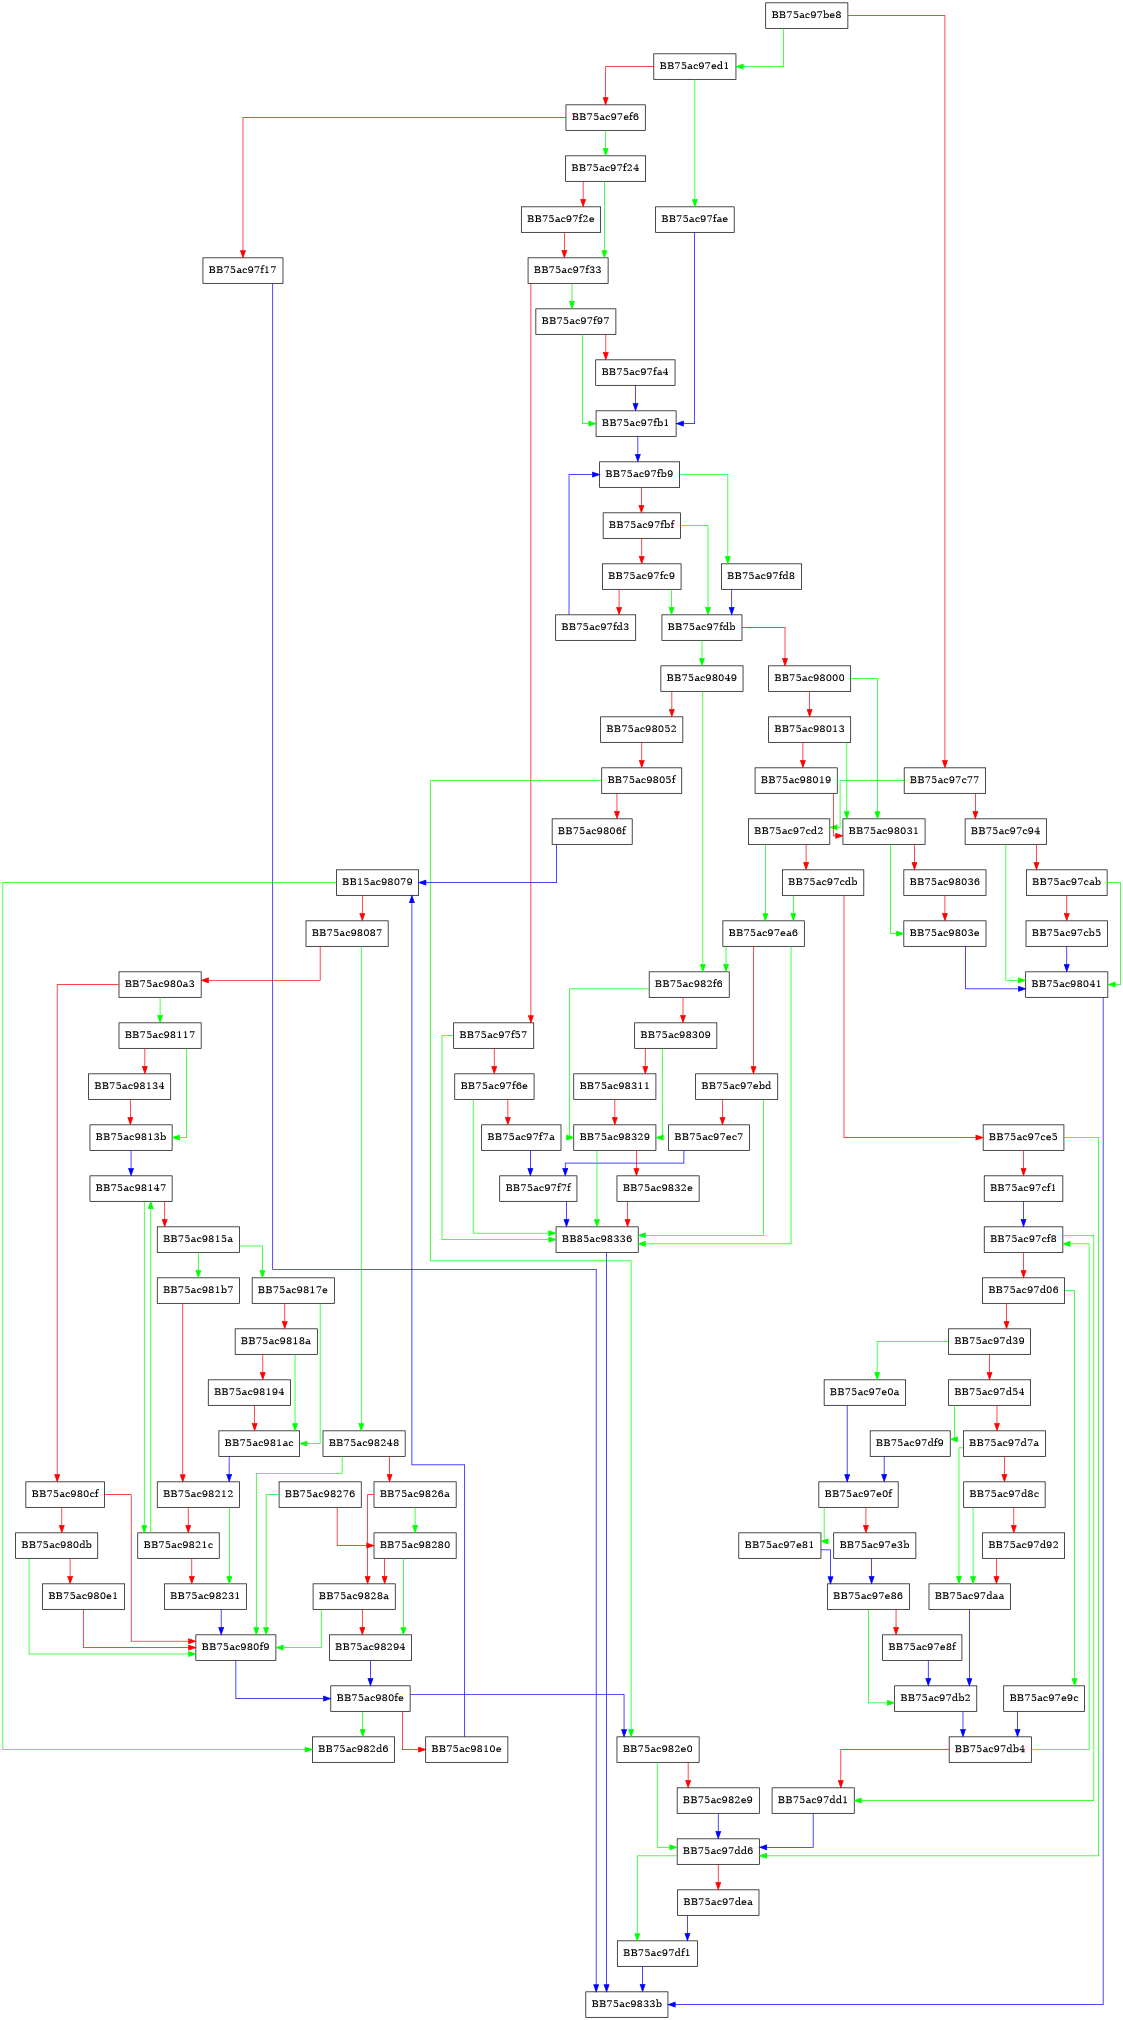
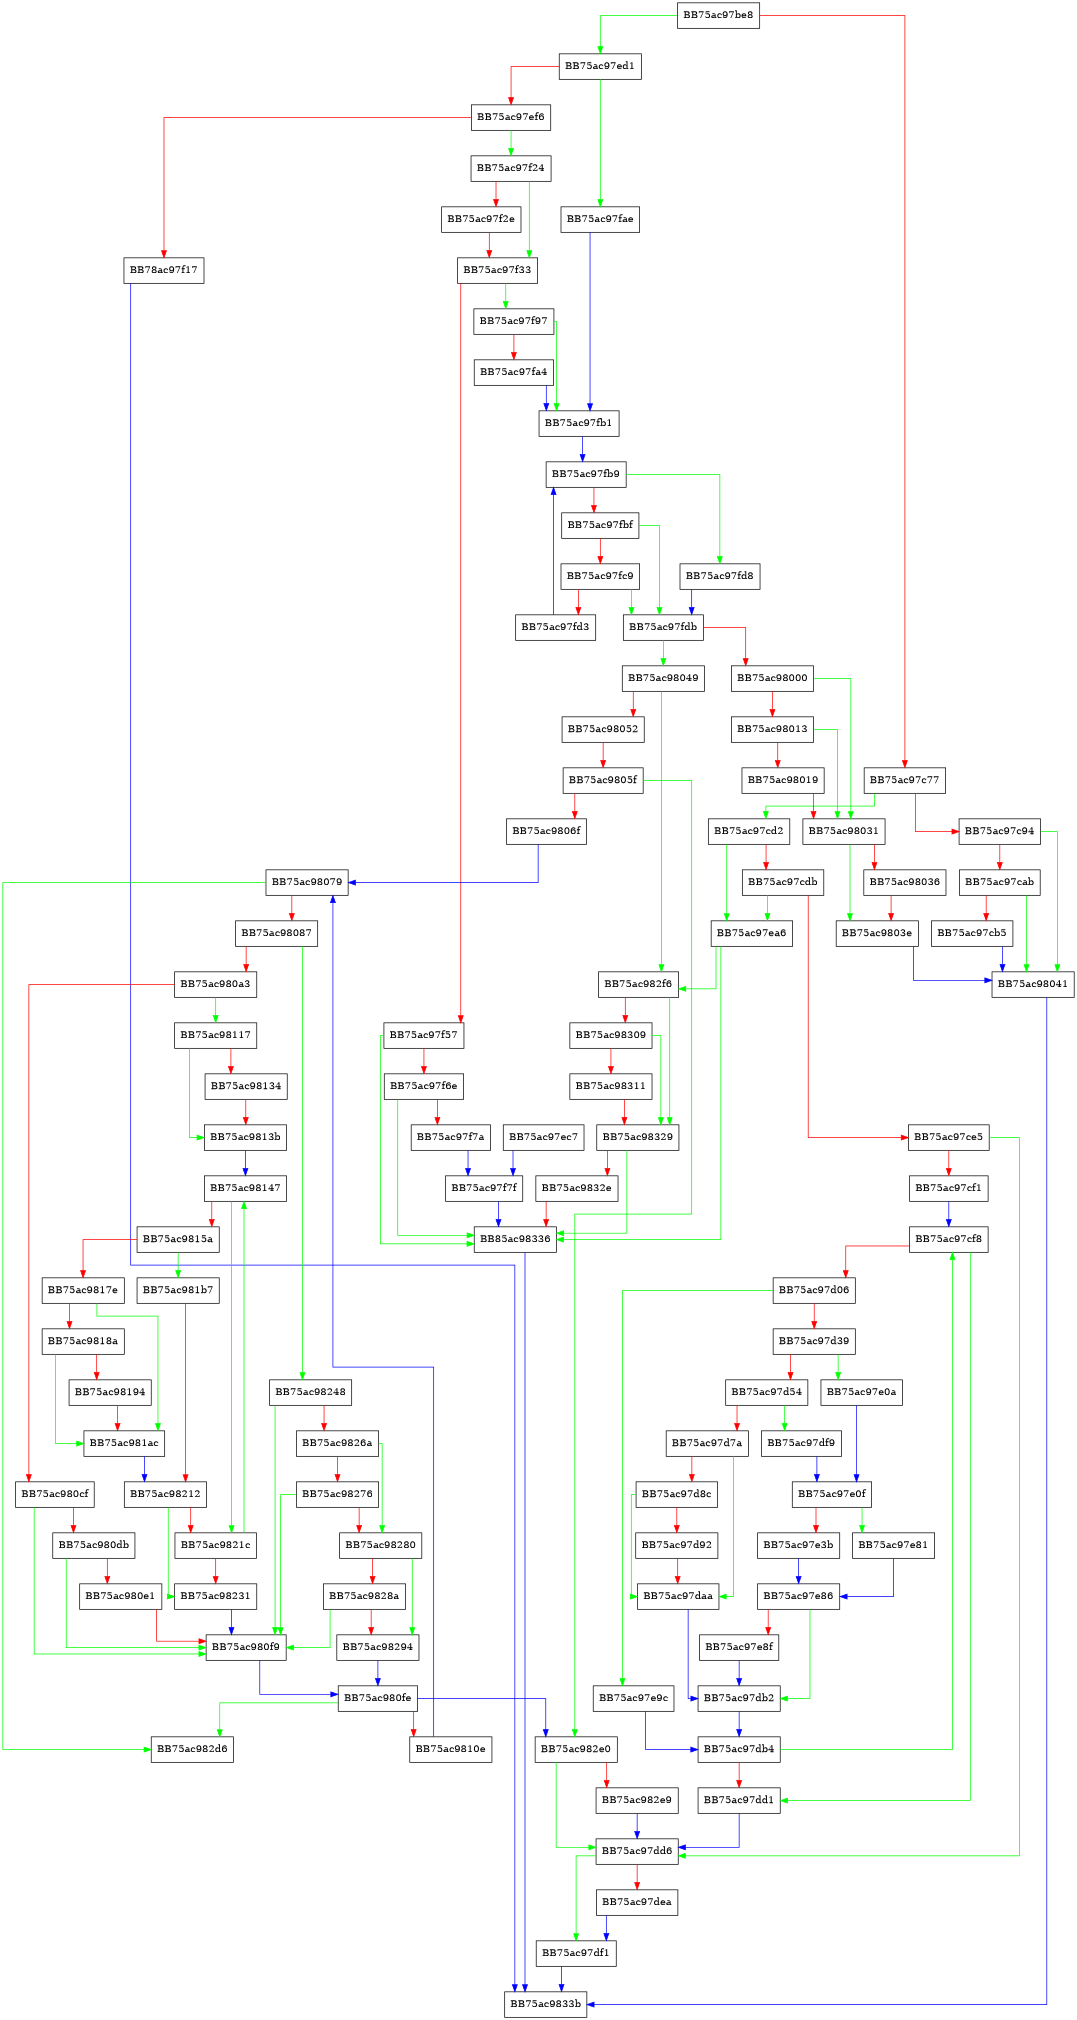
  digraph {
    splines=ortho
    node [shape=box]
    edge [color=red]
    BB75ac97be8
    BB75ac97ed1
    BB75ac97c77
    BB75ac97fae
    BB75ac97ef6
    BB75ac97cd2
    BB75ac97c94
    BB75ac97fb1
    BB75ac97f24
-   BB75ac97f17
+   BB75ac97f17 [label=BB78ac97f17]
    BB75ac97ea6
    BB75ac97cdb
    BB75ac98041
    BB75ac97cab
    n15 [label=BB85ac98336]
-   BB75ac97ebd
    BB75ac982f6
    BB75ac97ce5
    BB75ac9833b
    BB75ac97cb5
    BB75ac97ec7
    BB75ac97dd6
    BB75ac97cf1
    BB75ac97df1
    BB75ac97dea
    BB75ac97cf8
    BB75ac97dd1
    BB75ac97d06
    BB75ac97e9c
    BB75ac97d39
    BB75ac97db4
    BB75ac97e0a
    BB75ac97d54
    BB75ac97e0f
    BB75ac97df9
    BB75ac97d7a
    BB75ac97e81
    BB75ac97e3b
    BB75ac97daa
    BB75ac97d8c
    BB75ac97db2
    BB75ac97d92
    BB75ac97e86
    BB75ac97e8f
    BB75ac97f7f
    BB75ac97fb9
    BB75ac97f33
    BB75ac97f2e
    BB75ac97f97
    BB75ac97f57
    BB75ac97fa4
    BB75ac97f6e
    BB75ac97f7a
    BB75ac97fd8
    BB75ac97fbf
    BB75ac97fdb
    BB75ac97fc9
    BB75ac98049
    BB75ac98000
    BB75ac97fd3
    BB75ac98052
    BB75ac98031
    BB75ac98013
    BB75ac98329
    BB75ac98309
    BB75ac9805f
    BB75ac9803e
    BB75ac98036
    BB75ac98019
    BB75ac9832e
    BB75ac98311
    BB75ac982e0
    BB75ac9806f
    BB75ac982e9
-   BB75ac98079 [label=BB15ac98079]
+   BB75ac98079
    BB75ac982d6
    BB75ac98087
    BB75ac98248
    BB75ac980a3
    BB75ac980f9
    BB75ac9826a
    BB75ac98117
    BB75ac980cf
    BB75ac980fe
    BB75ac98280
    BB75ac98276
    BB75ac9813b
    BB75ac98134
    BB75ac980db
    BB75ac98147
    BB75ac980e1
    BB75ac9810e
    BB75ac9821c
    BB75ac9815a
    BB75ac98231
    BB75ac981b7
    BB75ac9817e
    BB75ac98212
    BB75ac981ac
    BB75ac9818a
    BB75ac98194
    BB75ac98294
    BB75ac9828a
    BB75ac97be8 -> BB75ac97ed1 [color=green]
    BB75ac97be8 -> BB75ac97c77
    BB75ac97ed1 -> BB75ac97fae [color=green]
    BB75ac97ed1 -> BB75ac97ef6
    BB75ac97c77 -> BB75ac97cd2 [color=green]
    BB75ac97c77 -> BB75ac97c94
    BB75ac97fae -> BB75ac97fb1 [color=blue]
    BB75ac97ef6 -> BB75ac97f24 [color=green]
    BB75ac97ef6 -> BB75ac97f17
    BB75ac97cd2 -> BB75ac97ea6 [color=green]
    BB75ac97cd2 -> BB75ac97cdb
    BB75ac97c94 -> BB75ac98041 [color=green]
    BB75ac97c94 -> BB75ac97cab
    BB75ac97fb1 -> BB75ac97fb9 [color=blue]
    BB75ac97f24 -> BB75ac97f33 [color=green]
    BB75ac97f24 -> BB75ac97f2e
    BB75ac97f17 -> BB75ac9833b [color=blue]
    BB75ac97ea6 -> n15 [color=green]
-   BB75ac97ea6 -> BB75ac97ebd
    BB75ac97ea6 -> BB75ac982f6 [color=green]
    BB75ac97cdb -> BB75ac97ea6 [color=green]
    BB75ac97cdb -> BB75ac97ce5
    BB75ac98041 -> BB75ac9833b [color=blue]
    BB75ac97cab -> BB75ac98041 [color=green]
    BB75ac97cab -> BB75ac97cb5
    n15 -> BB75ac9833b [color=blue]
-   BB75ac97ebd -> n15 [color=green]
-   BB75ac97ebd -> BB75ac97ec7
    BB75ac982f6 -> BB75ac98329 [color=green]
    BB75ac982f6 -> BB75ac98309
    BB75ac97ce5 -> BB75ac97dd6 [color=green]
    BB75ac97ce5 -> BB75ac97cf1
    BB75ac97cb5 -> BB75ac98041 [color=blue]
    BB75ac97ec7 -> BB75ac97f7f [color=blue]
    BB75ac97dd6 -> BB75ac97df1 [color=green]
    BB75ac97dd6 -> BB75ac97dea
    BB75ac97cf1 -> BB75ac97cf8 [color=blue]
    BB75ac97df1 -> BB75ac9833b [color=blue]
    BB75ac97dea -> BB75ac97df1 [color=blue]
    BB75ac97cf8 -> BB75ac97dd1 [color=green]
    BB75ac97cf8 -> BB75ac97d06
    BB75ac97dd1 -> BB75ac97dd6 [color=blue]
    BB75ac97d06 -> BB75ac97e9c [color=green]
    BB75ac97d06 -> BB75ac97d39
    BB75ac97e9c -> BB75ac97db4 [color=blue]
    BB75ac97d39 -> BB75ac97e0a [color=green]
    BB75ac97d39 -> BB75ac97d54
    BB75ac97db4 -> BB75ac97cf8 [color=green]
    BB75ac97db4 -> BB75ac97dd1
    BB75ac97e0a -> BB75ac97e0f [color=blue]
    BB75ac97d54 -> BB75ac97df9 [color=green]
    BB75ac97d54 -> BB75ac97d7a
    BB75ac97e0f -> BB75ac97e81 [color=green]
    BB75ac97e0f -> BB75ac97e3b
    BB75ac97df9 -> BB75ac97e0f [color=blue]
    BB75ac97d7a -> BB75ac97daa [color=green]
    BB75ac97d7a -> BB75ac97d8c
    BB75ac97e81 -> BB75ac97e86 [color=blue]
    BB75ac97e3b -> BB75ac97e86 [color=blue]
    BB75ac97daa -> BB75ac97db2 [color=blue]
    BB75ac97d8c -> BB75ac97daa [color=green]
    BB75ac97d8c -> BB75ac97d92
    BB75ac97db2 -> BB75ac97db4 [color=blue]
    BB75ac97d92 -> BB75ac97daa
    BB75ac97e86 -> BB75ac97db2 [color=green]
    BB75ac97e86 -> BB75ac97e8f
    BB75ac97e8f -> BB75ac97db2 [color=blue]
    BB75ac97f7f -> n15 [color=blue]
    BB75ac97fb9 -> BB75ac97fd8 [color=green]
    BB75ac97fb9 -> BB75ac97fbf
    BB75ac97f33 -> BB75ac97f97 [color=green]
    BB75ac97f33 -> BB75ac97f57
    BB75ac97f2e -> BB75ac97f33
    BB75ac97f97 -> BB75ac97fb1 [color=green]
    BB75ac97f97 -> BB75ac97fa4
    BB75ac97f57 -> n15 [color=green]
    BB75ac97f57 -> BB75ac97f6e
    BB75ac97fa4 -> BB75ac97fb1 [color=blue]
    BB75ac97f6e -> n15 [color=green]
    BB75ac97f6e -> BB75ac97f7a
    BB75ac97f7a -> BB75ac97f7f [color=blue]
    BB75ac97fd8 -> BB75ac97fdb [color=blue]
    BB75ac97fbf -> BB75ac97fdb [color=green]
    BB75ac97fbf -> BB75ac97fc9
    BB75ac97fdb -> BB75ac98049 [color=green]
    BB75ac97fdb -> BB75ac98000
    BB75ac97fc9 -> BB75ac97fdb [color=green]
    BB75ac97fc9 -> BB75ac97fd3
    BB75ac98049 -> BB75ac982f6 [color=green]
    BB75ac98049 -> BB75ac98052
    BB75ac98000 -> BB75ac98031 [color=green]
    BB75ac98000 -> BB75ac98013
    BB75ac97fd3 -> BB75ac97fb9 [color=blue]
    BB75ac98052 -> BB75ac9805f
    BB75ac98031 -> BB75ac9803e [color=green]
    BB75ac98031 -> BB75ac98036
    BB75ac98013 -> BB75ac98031 [color=green]
    BB75ac98013 -> BB75ac98019
    BB75ac98329 -> n15 [color=green]
    BB75ac98329 -> BB75ac9832e
    BB75ac98309 -> BB75ac98329 [color=green]
    BB75ac98309 -> BB75ac98311
    BB75ac9805f -> BB75ac982e0 [color=green]
    BB75ac9805f -> BB75ac9806f
    BB75ac9803e -> BB75ac98041 [color=blue]
    BB75ac98036 -> BB75ac9803e
    BB75ac98019 -> BB75ac98031
    BB75ac9832e -> n15
    BB75ac98311 -> BB75ac98329
    BB75ac982e0 -> BB75ac97dd6 [color=green]
    BB75ac982e0 -> BB75ac982e9
    BB75ac9806f -> BB75ac98079 [color=blue]
    BB75ac982e9 -> BB75ac97dd6 [color=blue]
    BB75ac98079 -> BB75ac982d6 [color=green]
    BB75ac98079 -> BB75ac98087
    BB75ac98087 -> BB75ac98248 [color=green]
    BB75ac98087 -> BB75ac980a3
    BB75ac98248 -> BB75ac980f9 [color=green]
    BB75ac98248 -> BB75ac9826a
    BB75ac980a3 -> BB75ac98117 [color=green]
    BB75ac980a3 -> BB75ac980cf
    BB75ac980f9 -> BB75ac980fe [color=blue]
    BB75ac9826a -> BB75ac98280 [color=green]
-   BB75ac9826a -> BB75ac9828a
+   BB75ac9826a -> BB75ac98276
    BB75ac98117 -> BB75ac9813b [color=green]
    BB75ac98117 -> BB75ac98134
-   BB75ac980cf -> BB75ac980f9
+   BB75ac980cf -> BB75ac980f9 [color=green]
    BB75ac980cf -> BB75ac980db
    BB75ac980fe -> BB75ac982e0 [color=blue]
    BB75ac980fe -> BB75ac982d6 [color=green]
    BB75ac980fe -> BB75ac9810e
    BB75ac98280 -> BB75ac98294 [color=green]
    BB75ac98280 -> BB75ac9828a
    BB75ac98276 -> BB75ac980f9 [color=green]
    BB75ac98276 -> BB75ac98280
    BB75ac9813b -> BB75ac98147 [color=blue]
    BB75ac98134 -> BB75ac9813b
    BB75ac980db -> BB75ac980f9 [color=green]
    BB75ac980db -> BB75ac980e1
    BB75ac98147 -> BB75ac9821c [color=green]
    BB75ac98147 -> BB75ac9815a
    BB75ac980e1 -> BB75ac980f9
    BB75ac9810e -> BB75ac98079 [color=blue]
    BB75ac9821c -> BB75ac98147 [color=green]
    BB75ac9821c -> BB75ac98231
    BB75ac9815a -> BB75ac981b7 [color=green]
-   BB75ac9815a -> BB75ac9817e [color=green]
+   BB75ac9815a -> BB75ac9817e
    BB75ac98231 -> BB75ac980f9 [color=blue]
    BB75ac981b7 -> BB75ac98212
    BB75ac9817e -> BB75ac981ac [color=green]
    BB75ac9817e -> BB75ac9818a
    BB75ac98212 -> BB75ac9821c
    BB75ac98212 -> BB75ac98231 [color=green]
    BB75ac981ac -> BB75ac98212 [color=blue]
    BB75ac9818a -> BB75ac981ac [color=green]
    BB75ac9818a -> BB75ac98194
    BB75ac98194 -> BB75ac981ac
    BB75ac98294 -> BB75ac980fe [color=blue]
    BB75ac9828a -> BB75ac980f9 [color=green]
    BB75ac9828a -> BB75ac98294
  }
